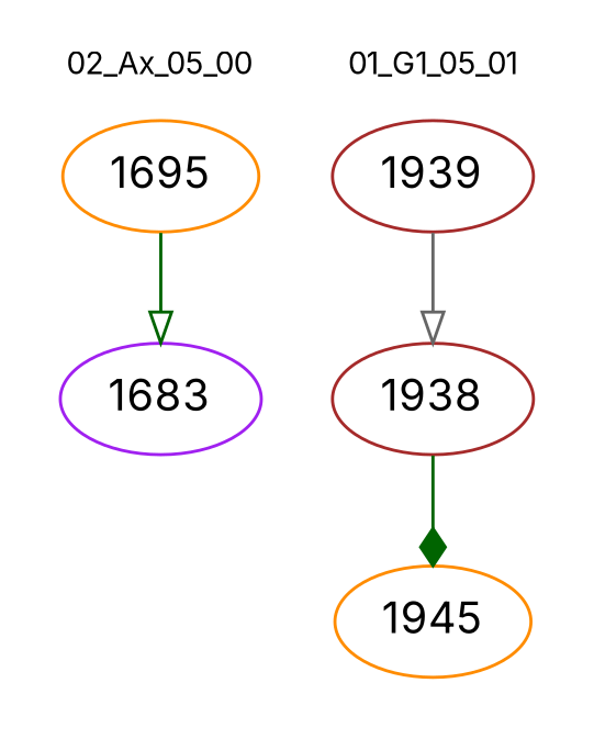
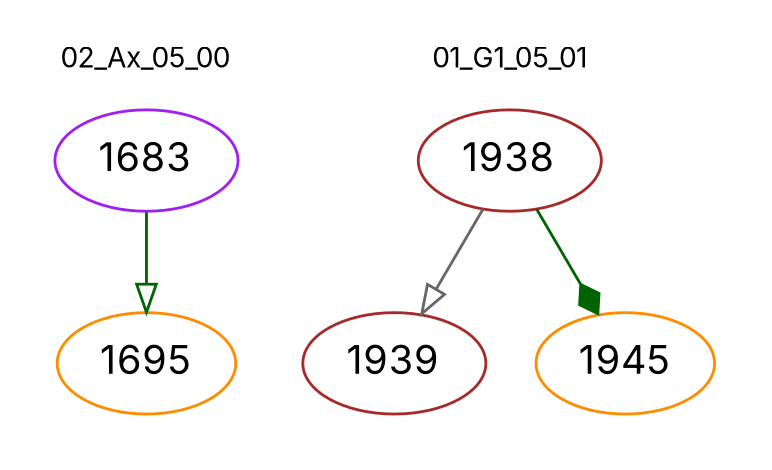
  digraph {
    fontname=Inter
    node [color=darkorange fontname=Inter]
    edge [arrowhead=onormal color=darkgreen fontname=Inter]
    n1 [color=purple label=1683]
    n2 [label=1695]
    n3 [color=brown label=1938]
    n4 [color=brown label=1939]
    n5 [label=1945]
    subgraph cluster_1 {
      color=white
      fontsize=10
      label="02_Ax_05_00"
      n1
      n2
    }
    subgraph cluster_2 {
      color=white
      fontsize=10
      label="01_G1_05_01"
      n3
      n4
      n5
    }
-   n2 -> n1
-   n4 -> n3 [color=gray40]
+   n1 -> n2
+   n3 -> n4 [color=gray40]
    n3 -> n5 [arrowhead=diamond]
  }
